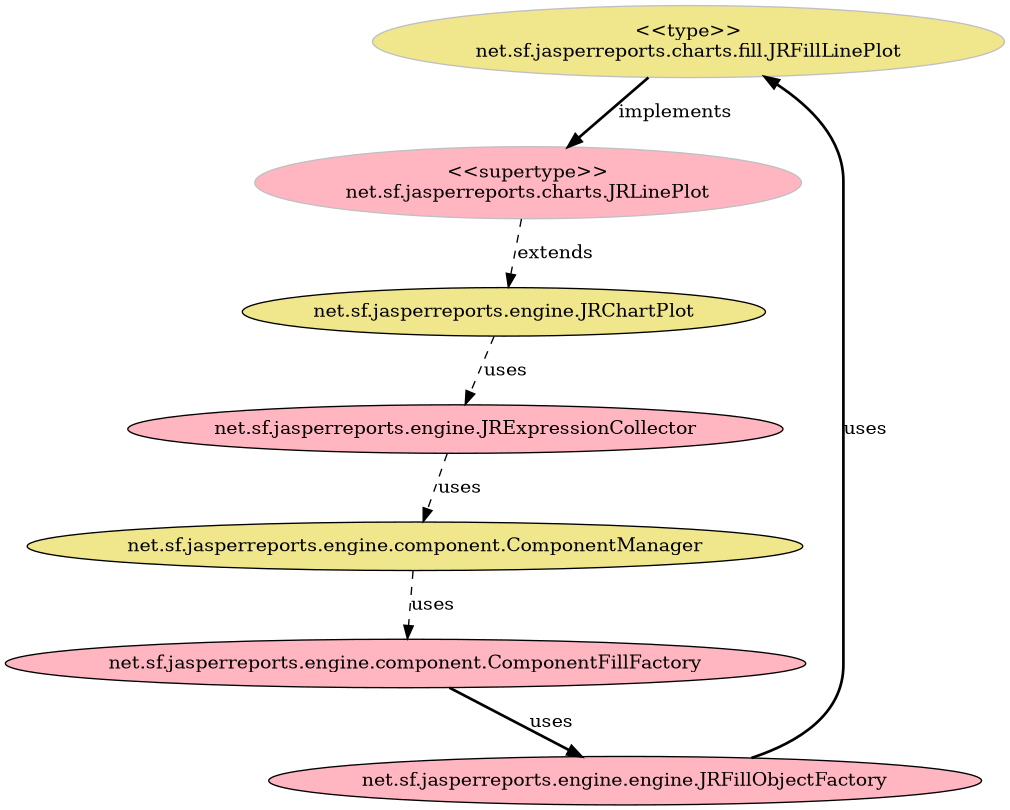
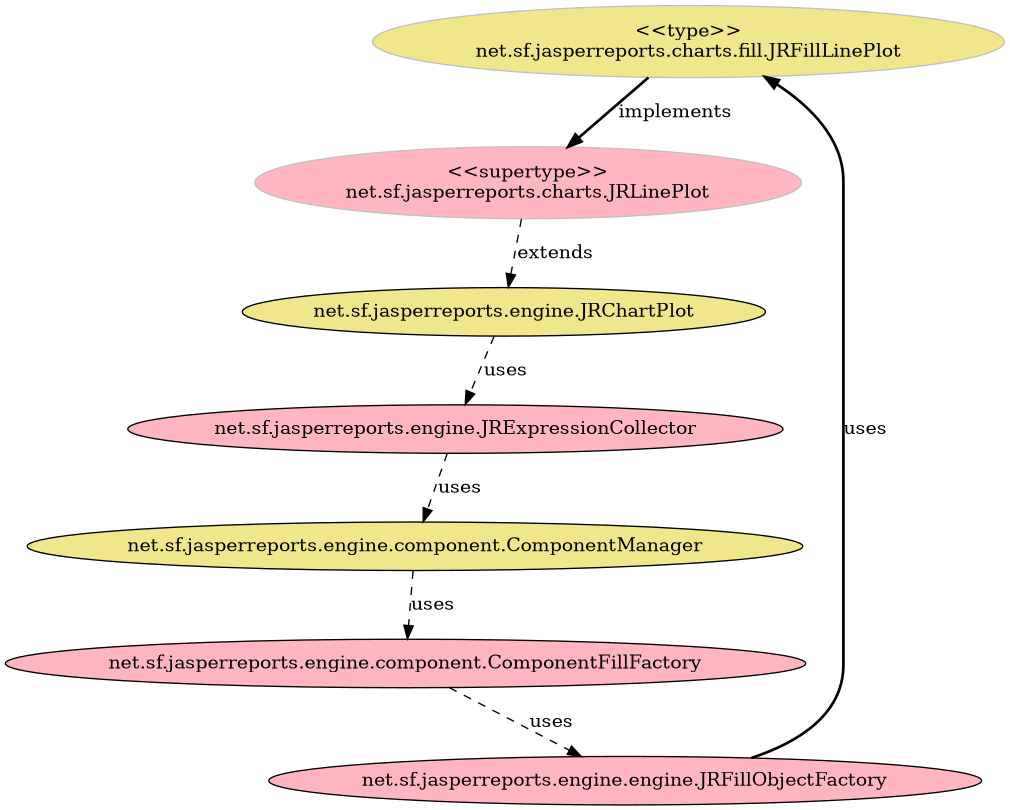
  digraph {
    node [fillcolor=lightpink style=filled]
    edge [style=dashed]
    n1 [color=grey fillcolor=khaki label="<<type>>\nnet.sf.jasperreports.charts.fill.JRFillLinePlot"]
    n2 [color=grey label="<<supertype>>\nnet.sf.jasperreports.charts.JRLinePlot"]
    n3 [fillcolor=khaki label="net.sf.jasperreports.engine.JRChartPlot"]
    n4 [label="net.sf.jasperreports.engine.JRExpressionCollector"]
    n5 [fillcolor=khaki label="net.sf.jasperreports.engine.component.ComponentManager"]
    n6 [label="net.sf.jasperreports.engine.component.ComponentFillFactory"]
    n7 [label="net.sf.jasperreports.engine.engine.JRFillObjectFactory"]
    n1 -> n2 [label=implements style=bold]
    n2 -> n3 [label=extends]
    n3 -> n4 [label=uses]
    n4 -> n5 [label=uses]
    n5 -> n6 [label=uses]
-   n6 -> n7 [label=uses style=bold]
+   n6 -> n7 [label=uses]
    n7 -> n1 [label=uses style=bold]
  }
